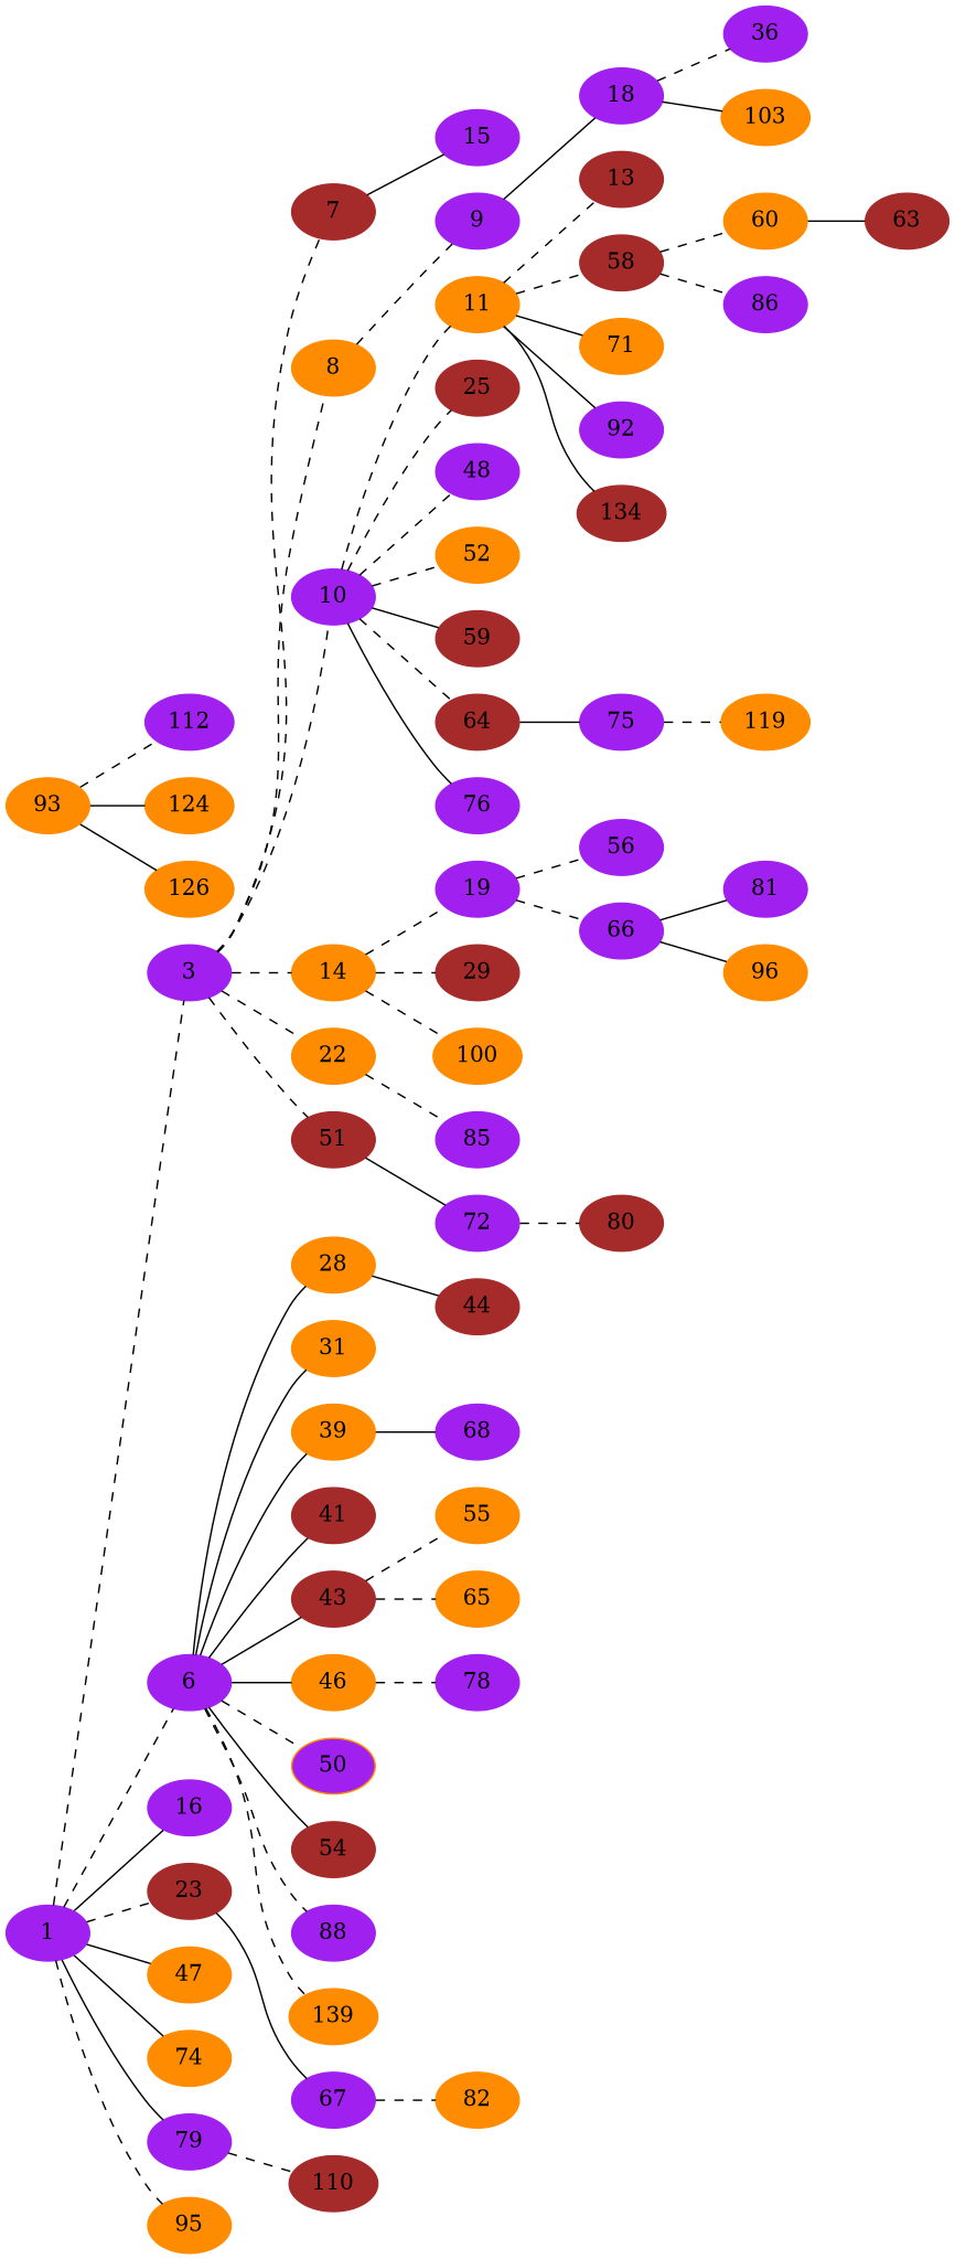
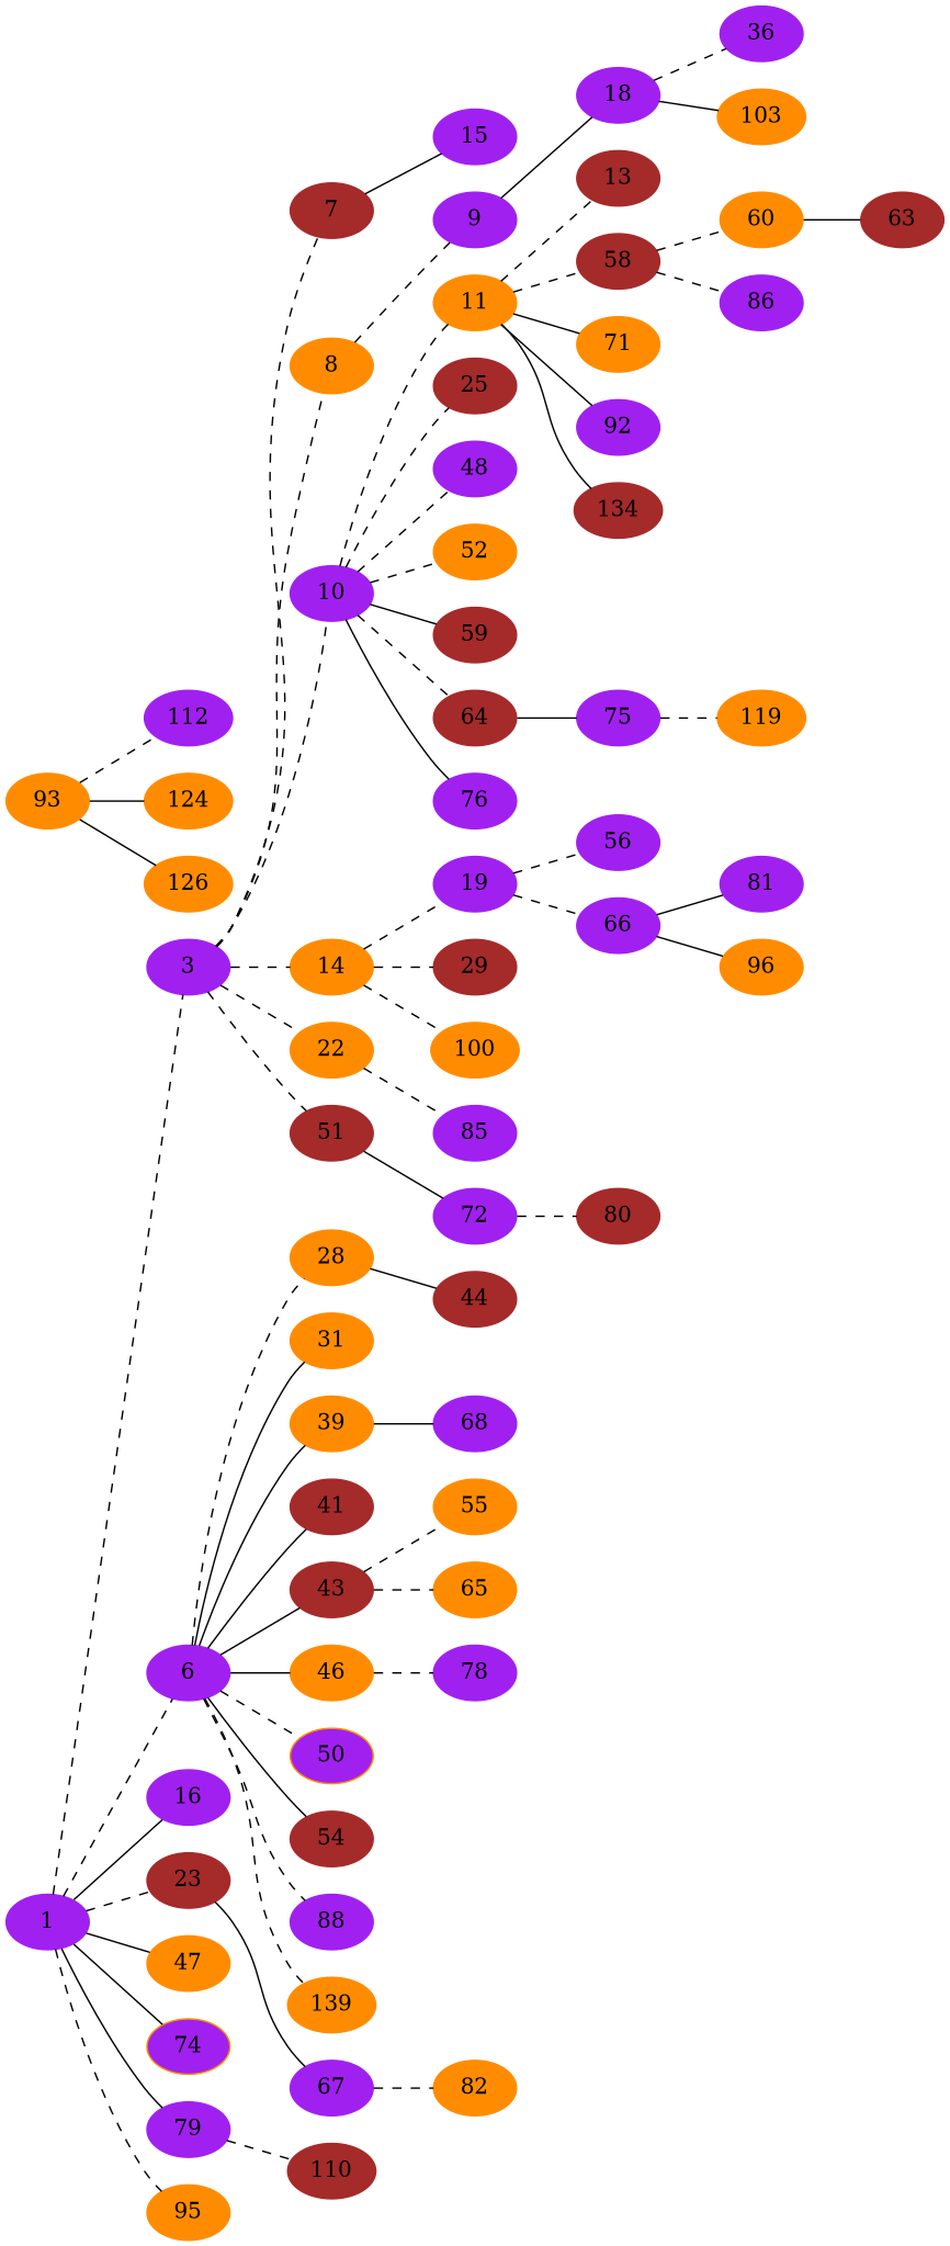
  graph {
    rankdir=LR
    node [color=purple style=filled]
    edge [style=dashed]
    1 [super="+2"]
    3 [super="+4+53+5+114"]
    6 [super="+42+105+33+34+21"]
    16 [super="+45+87+120"]
    23 [color=brown super="+40+83"]
    47 [color=darkorange super="+116+84"]
-   74 [color=darkorange]
+   74 [color=darkorange fillcolor=purple]
    79
    95 [color=darkorange]
    7 [color=brown]
    8 [color=darkorange super="+12"]
    10 [super="+17"]
    14 [color=darkorange super="+57"]
    22 [color=darkorange super="+130"]
    51 [color=brown]
    28 [color=darkorange super="+133"]
    31 [color=darkorange super="+121"]
    39 [color=darkorange]
    41 [color=brown super="+99"]
    43 [color=brown]
    46 [color=darkorange]
    50 [color=darkorange fillcolor=purple]
    54 [color=brown]
    88 [super="+117+97"]
    139 [color=darkorange]
    67
    110 [color=brown super="+125"]
    15
    9 [super="+61"]
    11 [color=darkorange]
    25 [color=brown super="+107+49"]
    48 [super="+113"]
    52 [color=darkorange]
    59 [color=brown]
    64 [color=brown super="+104"]
    76
    19 [super="+20+90+38"]
    29 [color=brown super="+109"]
    100 [color=darkorange]
    85 [super="+122"]
    72 [super="+128"]
    44 [color=brown super="+89"]
    68 [super="+98"]
    55 [color=darkorange]
    65 [color=darkorange]
    78 [super="+140"]
    18 [super="+27+94"]
    36
    103 [color=darkorange]
    13 [color=brown]
    58 [color=brown]
    71 [color=darkorange super="+123"]
    92 [super="+118"]
    134 [color=brown]
    75
    93 [color=darkorange super="+101"]
    112
    124 [color=darkorange]
    126 [color=darkorange super="+138+136"]
    60 [color=darkorange]
    86
    56
    66
    81
    96 [color=darkorange]
    82 [color=darkorange]
    80 [color=brown]
    63 [color=brown]
    119 [color=darkorange]
    1 -- 3
    1 -- 6
    1 -- 16 [style=solid]
    1 -- 23
    1 -- 47 [style=solid]
    1 -- 74 [style=solid]
    1 -- 79 [style=solid]
    1 -- 95
    3 -- 7
    3 -- 8
    3 -- 10
    3 -- 14
    3 -- 22
    3 -- 51
-   6 -- 28 [style=solid]
+   6 -- 28
    6 -- 31 [style=solid]
    6 -- 39 [style=solid]
    6 -- 41 [style=solid]
    6 -- 43 [style=solid]
    6 -- 46 [style=solid]
    6 -- 50
    6 -- 54 [style=solid]
    6 -- 88
    6 -- 139
    23 -- 67 [style=solid]
    79 -- 110
    7 -- 15 [style=solid]
    8 -- 9
    10 -- 11
    10 -- 25
    10 -- 48
    10 -- 52
    10 -- 59 [style=solid]
    10 -- 64
    10 -- 76 [style=solid]
    14 -- 19
    14 -- 29
    14 -- 100
    22 -- 85
    51 -- 72 [style=solid]
    28 -- 44 [style=solid]
    39 -- 68 [style=solid]
    43 -- 55
    43 -- 65
    46 -- 78
    67 -- 82
    9 -- 18 [style=solid]
    11 -- 13
    11 -- 58
    11 -- 71 [style=solid]
    11 -- 92 [style=solid]
    11 -- 134 [style=solid]
    64 -- 75 [style=solid]
    19 -- 56
    19 -- 66
    72 -- 80
    18 -- 36
    18 -- 103 [style=solid]
    58 -- 60
    58 -- 86
    75 -- 119
    93 -- 112
    93 -- 124 [style=solid]
    93 -- 126 [style=solid]
    60 -- 63 [style=solid]
    66 -- 81 [style=solid]
    66 -- 96 [style=solid]
  }
